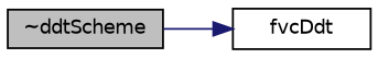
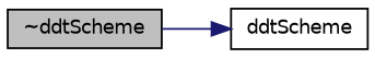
  digraph {
    rankdir=LR
    node [color=black fontname=Helvetica fontsize=10 shape=record]
    n1 [fillcolor=grey75 fontcolor=black height=0.2 label="~ddtScheme" style=filled width=0.4]
-   n2 [height=0.2 label=fvcDdt width=0.4]
+   n2 [height=0.2 label=ddtScheme width=0.4]
    n1 -> n2 [color=midnightblue fontname=Helvetica fontsize=10 labelfontname=Helvetica labelfontsize=10 style=solid]
  }
